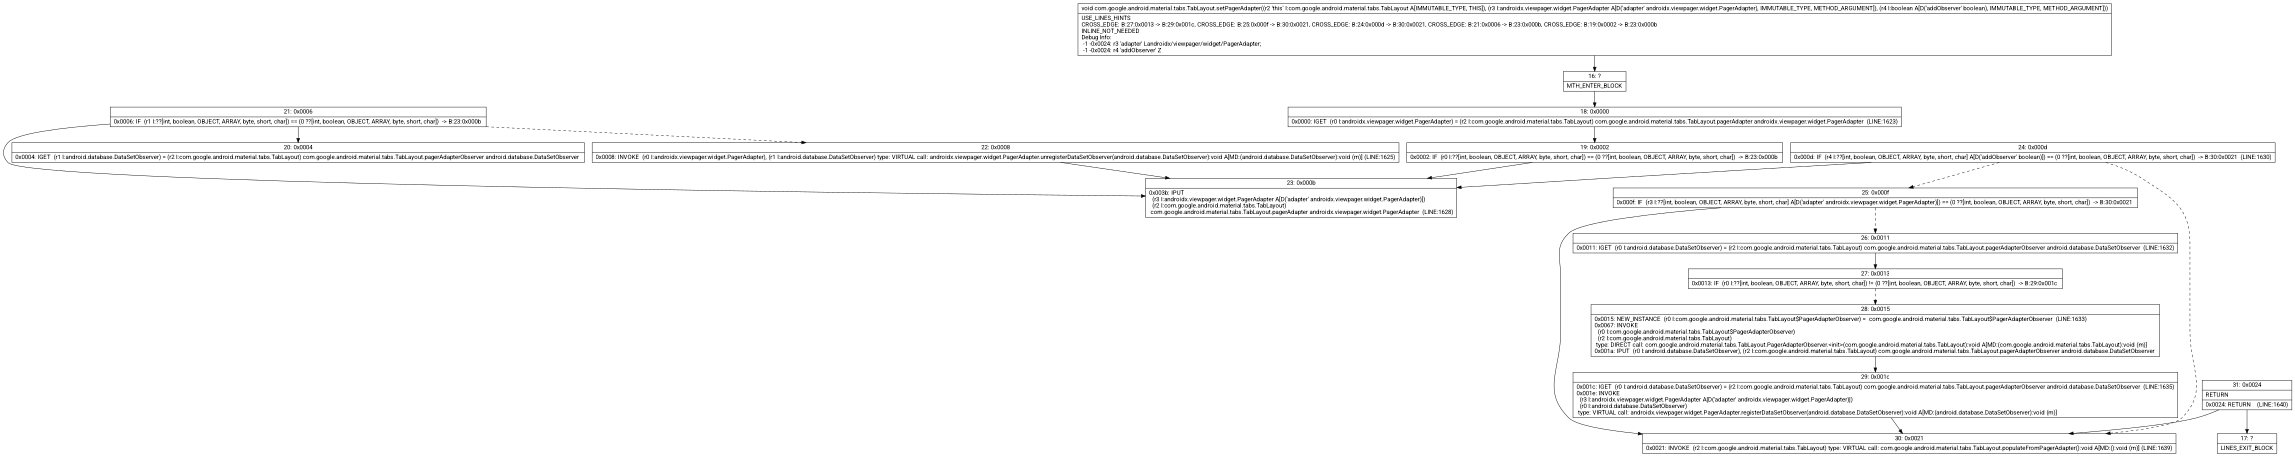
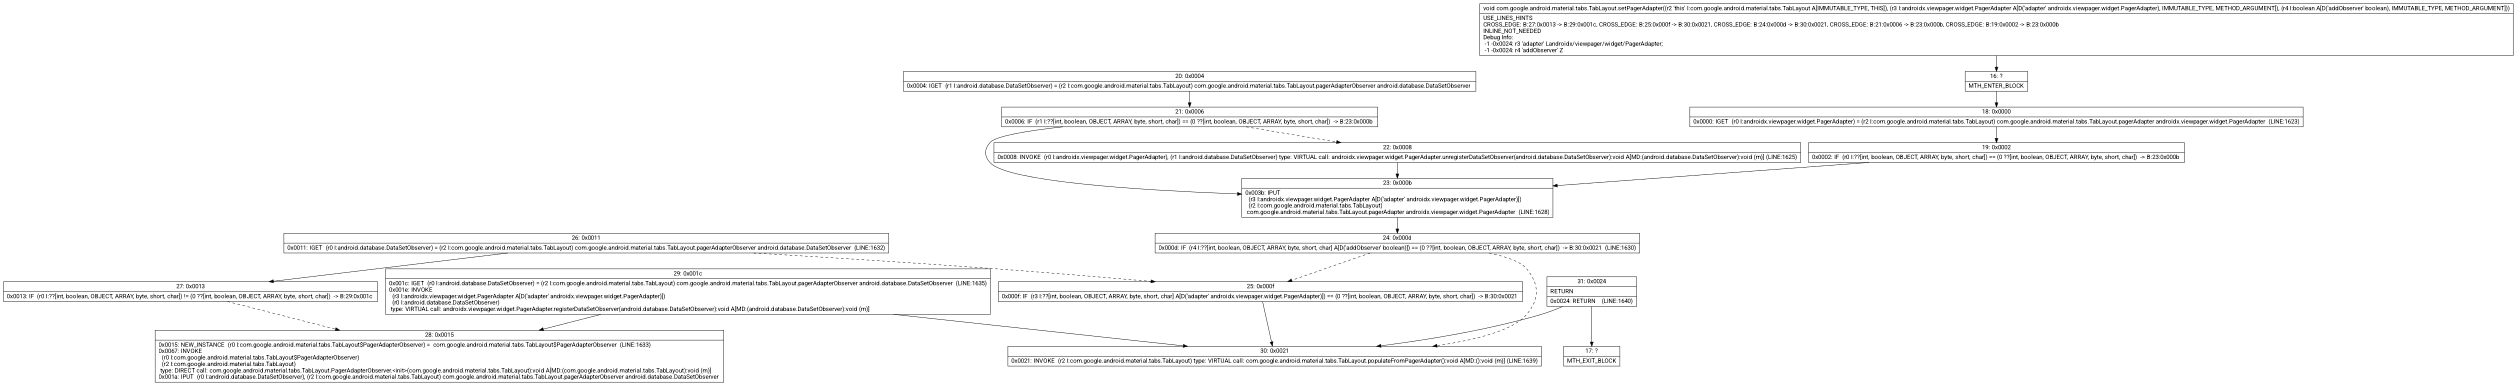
  digraph {
    fontname=Roboto
    node [fontname=Roboto shape=record]
    edge [fontname=Roboto]
    n1 [label="{16\:\ ?|MTH_ENTER_BLOCK\l}"]
    n2 [label="{18\:\ 0x0000|0x0000: IGET  (r0 I:androidx.viewpager.widget.PagerAdapter) = (r2 I:com.google.android.material.tabs.TabLayout) com.google.android.material.tabs.TabLayout.pagerAdapter androidx.viewpager.widget.PagerAdapter  (LINE:1623)\l}"]
    n3 [label="{19\:\ 0x0002|0x0002: IF  (r0 I:??[int, boolean, OBJECT, ARRAY, byte, short, char]) == (0 ??[int, boolean, OBJECT, ARRAY, byte, short, char])  \-\> B:23:0x000b \l}"]
    n4 [label="{23\:\ 0x000b|0x003b: IPUT  \l  (r3 I:androidx.viewpager.widget.PagerAdapter A[D('adapter' androidx.viewpager.widget.PagerAdapter)])\l  (r2 I:com.google.android.material.tabs.TabLayout)\l com.google.android.material.tabs.TabLayout.pagerAdapter androidx.viewpager.widget.PagerAdapter  (LINE:1628)\l}"]
    n5 [label="{20\:\ 0x0004|0x0004: IGET  (r1 I:android.database.DataSetObserver) = (r2 I:com.google.android.material.tabs.TabLayout) com.google.android.material.tabs.TabLayout.pagerAdapterObserver android.database.DataSetObserver \l}"]
    n6 [label="{21\:\ 0x0006|0x0006: IF  (r1 I:??[int, boolean, OBJECT, ARRAY, byte, short, char]) == (0 ??[int, boolean, OBJECT, ARRAY, byte, short, char])  \-\> B:23:0x000b \l}"]
    n7 [label="{24\:\ 0x000d|0x000d: IF  (r4 I:??[int, boolean, OBJECT, ARRAY, byte, short, char] A[D('addObserver' boolean)]) == (0 ??[int, boolean, OBJECT, ARRAY, byte, short, char])  \-\> B:30:0x0021  (LINE:1630)\l}"]
    n8 [label="{22\:\ 0x0008|0x0008: INVOKE  (r0 I:androidx.viewpager.widget.PagerAdapter), (r1 I:android.database.DataSetObserver) type: VIRTUAL call: androidx.viewpager.widget.PagerAdapter.unregisterDataSetObserver(android.database.DataSetObserver):void A[MD:(android.database.DataSetObserver):void (m)] (LINE:1625)\l}"]
    n9 [label="{25\:\ 0x000f|0x000f: IF  (r3 I:??[int, boolean, OBJECT, ARRAY, byte, short, char] A[D('adapter' androidx.viewpager.widget.PagerAdapter)]) == (0 ??[int, boolean, OBJECT, ARRAY, byte, short, char])  \-\> B:30:0x0021 \l}"]
    n10 [label="{30\:\ 0x0021|0x0021: INVOKE  (r2 I:com.google.android.material.tabs.TabLayout) type: VIRTUAL call: com.google.android.material.tabs.TabLayout.populateFromPagerAdapter():void A[MD:():void (m)] (LINE:1639)\l}"]
    n11 [label="{26\:\ 0x0011|0x0011: IGET  (r0 I:android.database.DataSetObserver) = (r2 I:com.google.android.material.tabs.TabLayout) com.google.android.material.tabs.TabLayout.pagerAdapterObserver android.database.DataSetObserver  (LINE:1632)\l}"]
    n12 [label="{27\:\ 0x0013|0x0013: IF  (r0 I:??[int, boolean, OBJECT, ARRAY, byte, short, char]) != (0 ??[int, boolean, OBJECT, ARRAY, byte, short, char])  \-\> B:29:0x001c \l}"]
    n13 [label="{28\:\ 0x0015|0x0015: NEW_INSTANCE  (r0 I:com.google.android.material.tabs.TabLayout$PagerAdapterObserver) =  com.google.android.material.tabs.TabLayout$PagerAdapterObserver  (LINE:1633)\l0x0067: INVOKE  \l  (r0 I:com.google.android.material.tabs.TabLayout$PagerAdapterObserver)\l  (r2 I:com.google.android.material.tabs.TabLayout)\l type: DIRECT call: com.google.android.material.tabs.TabLayout.PagerAdapterObserver.\<init\>(com.google.android.material.tabs.TabLayout):void A[MD:(com.google.android.material.tabs.TabLayout):void (m)]\l0x001a: IPUT  (r0 I:android.database.DataSetObserver), (r2 I:com.google.android.material.tabs.TabLayout) com.google.android.material.tabs.TabLayout.pagerAdapterObserver android.database.DataSetObserver \l}"]
    n14 [label="{29\:\ 0x001c|0x001c: IGET  (r0 I:android.database.DataSetObserver) = (r2 I:com.google.android.material.tabs.TabLayout) com.google.android.material.tabs.TabLayout.pagerAdapterObserver android.database.DataSetObserver  (LINE:1635)\l0x001e: INVOKE  \l  (r3 I:androidx.viewpager.widget.PagerAdapter A[D('adapter' androidx.viewpager.widget.PagerAdapter)])\l  (r0 I:android.database.DataSetObserver)\l type: VIRTUAL call: androidx.viewpager.widget.PagerAdapter.registerDataSetObserver(android.database.DataSetObserver):void A[MD:(android.database.DataSetObserver):void (m)]\l}"]
    n15 [label="{31\:\ 0x0024|RETURN\l|0x0024: RETURN    (LINE:1640)\l}"]
-   n16 [label="{17\:\ ?|LINES_EXIT_BLOCK\l}"]
+   n16 [label="{17\:\ ?|MTH_EXIT_BLOCK\l}"]
    n17 [label="{void com.google.android.material.tabs.TabLayout.setPagerAdapter((r2 'this' I:com.google.android.material.tabs.TabLayout A[IMMUTABLE_TYPE, THIS]), (r3 I:androidx.viewpager.widget.PagerAdapter A[D('adapter' androidx.viewpager.widget.PagerAdapter), IMMUTABLE_TYPE, METHOD_ARGUMENT]), (r4 I:boolean A[D('addObserver' boolean), IMMUTABLE_TYPE, METHOD_ARGUMENT]))  | USE_LINES_HINTS\lCROSS_EDGE: B:27:0x0013 \-\> B:29:0x001c, CROSS_EDGE: B:25:0x000f \-\> B:30:0x0021, CROSS_EDGE: B:24:0x000d \-\> B:30:0x0021, CROSS_EDGE: B:21:0x0006 \-\> B:23:0x000b, CROSS_EDGE: B:19:0x0002 \-\> B:23:0x000b\lINLINE_NOT_NEEDED\lDebug Info:\l  \-1 \-0x0024: r3 'adapter' Landroidx\/viewpager\/widget\/PagerAdapter;\l  \-1 \-0x0024: r4 'addObserver' Z\l}"]
    n1 -> n2
    n2 -> n3
    n3 -> n4
-   n7 -> n4
-   n6 -> n5
+   n4 -> n7
+   n5 -> n6
    n6 -> n4
    n6 -> n8 [style=dashed]
    n7 -> n9 [style=dashed]
    n7 -> n10 [style=dashed]
    n8 -> n4
    n9 -> n10
-   n9 -> n11 [style=dashed]
+   n11 -> n9 [style=dashed]
    n11 -> n12
    n12 -> n13 [style=dashed]
-   n13 -> n14
+   n14 -> n13
    n14 -> n10
    n15 -> n10
    n15 -> n16
    n17 -> n1
  }
